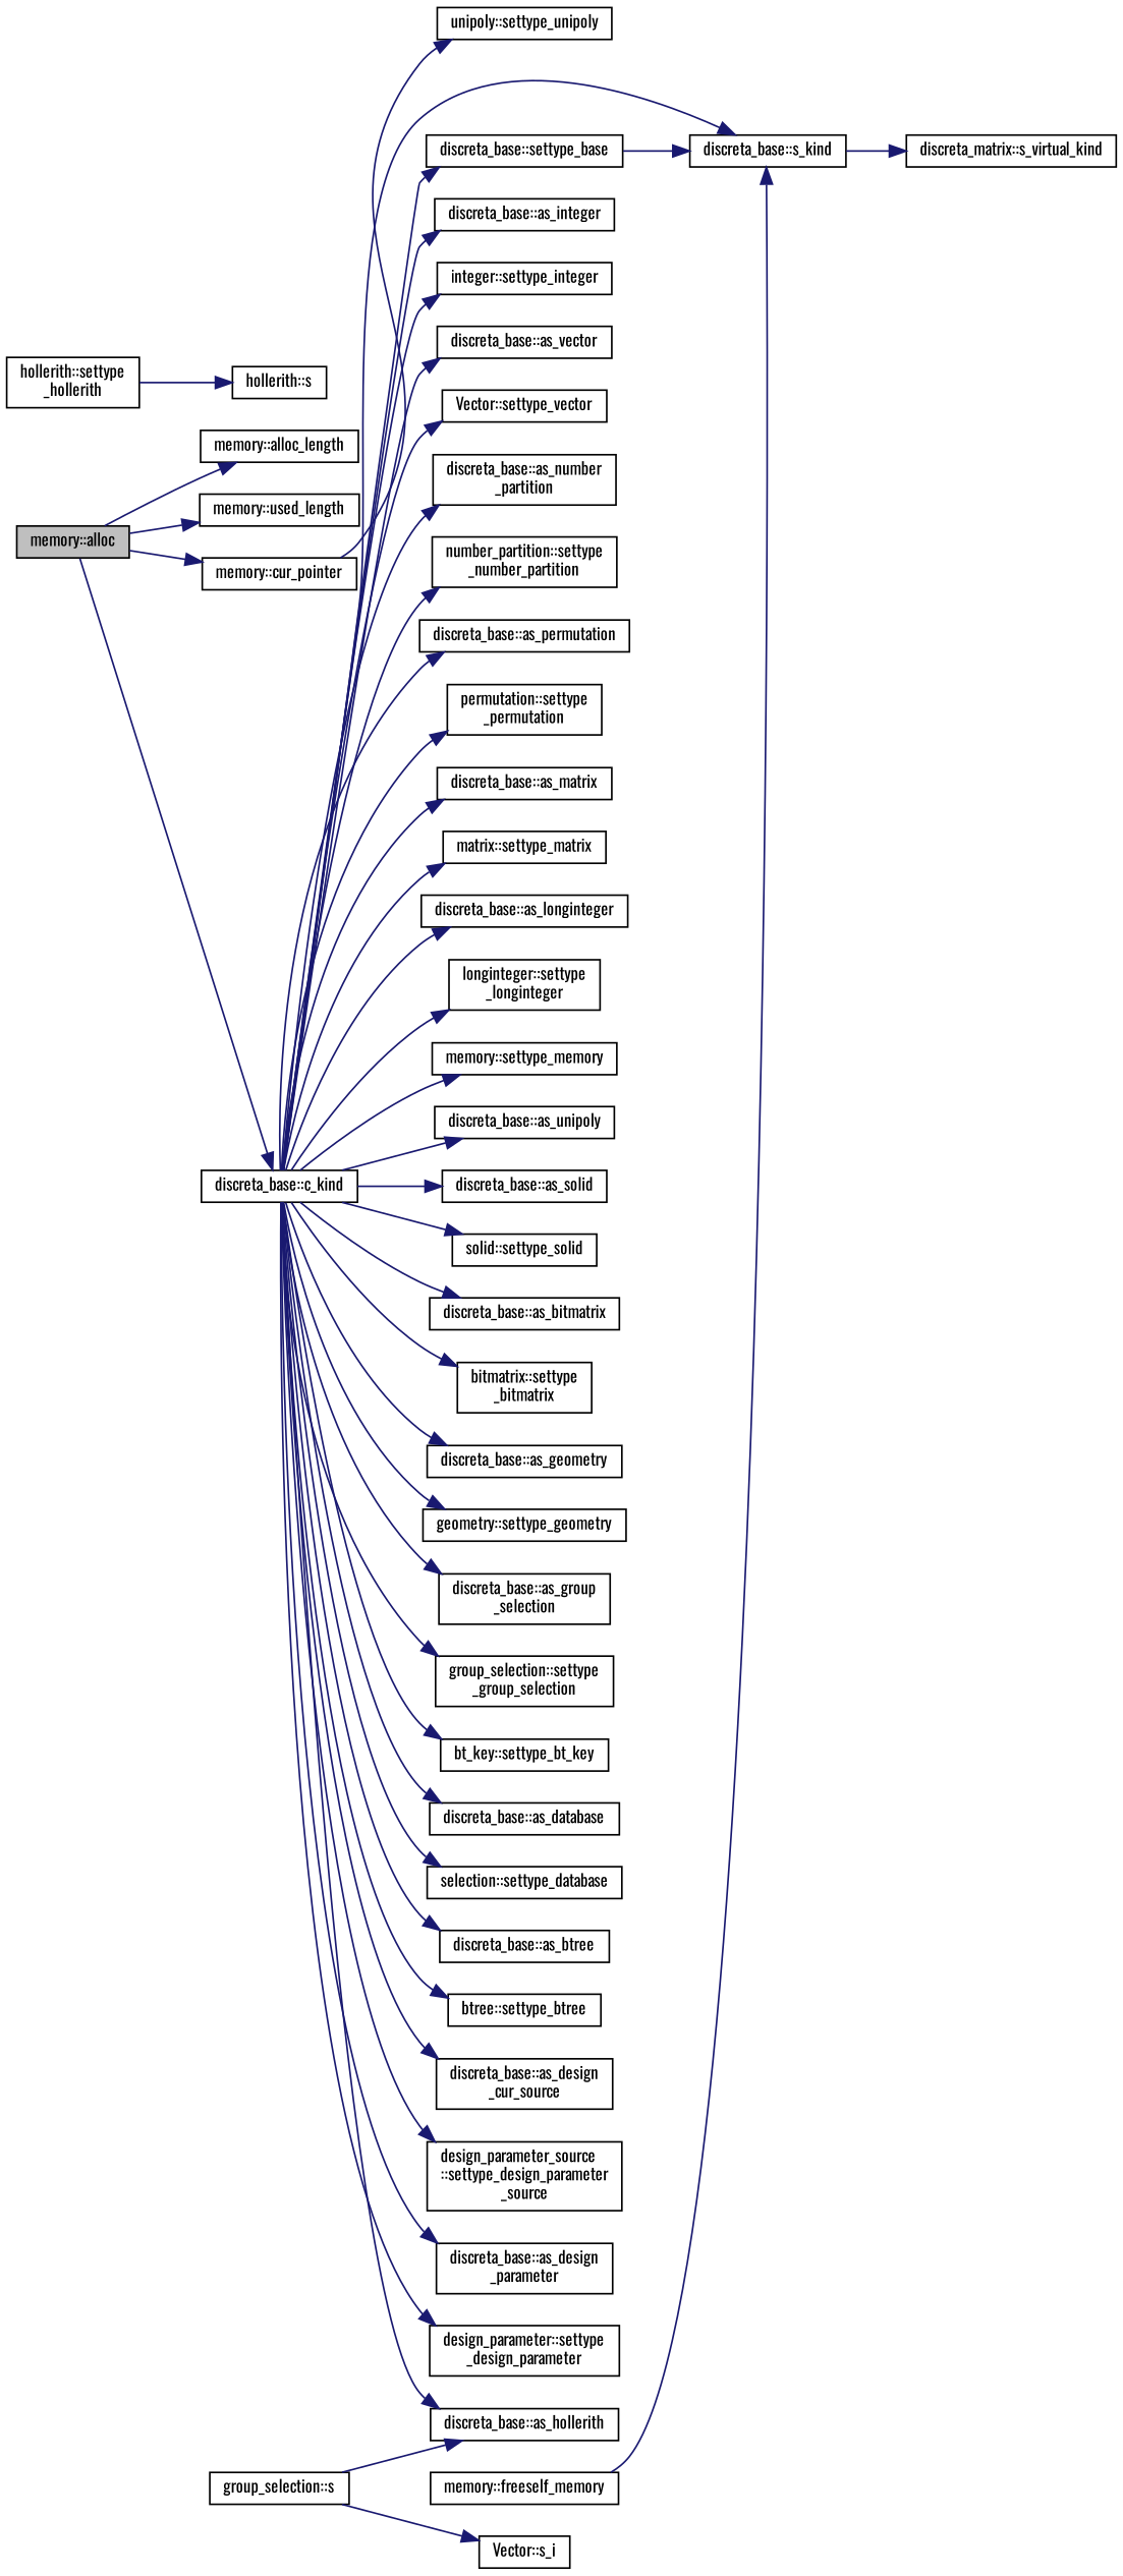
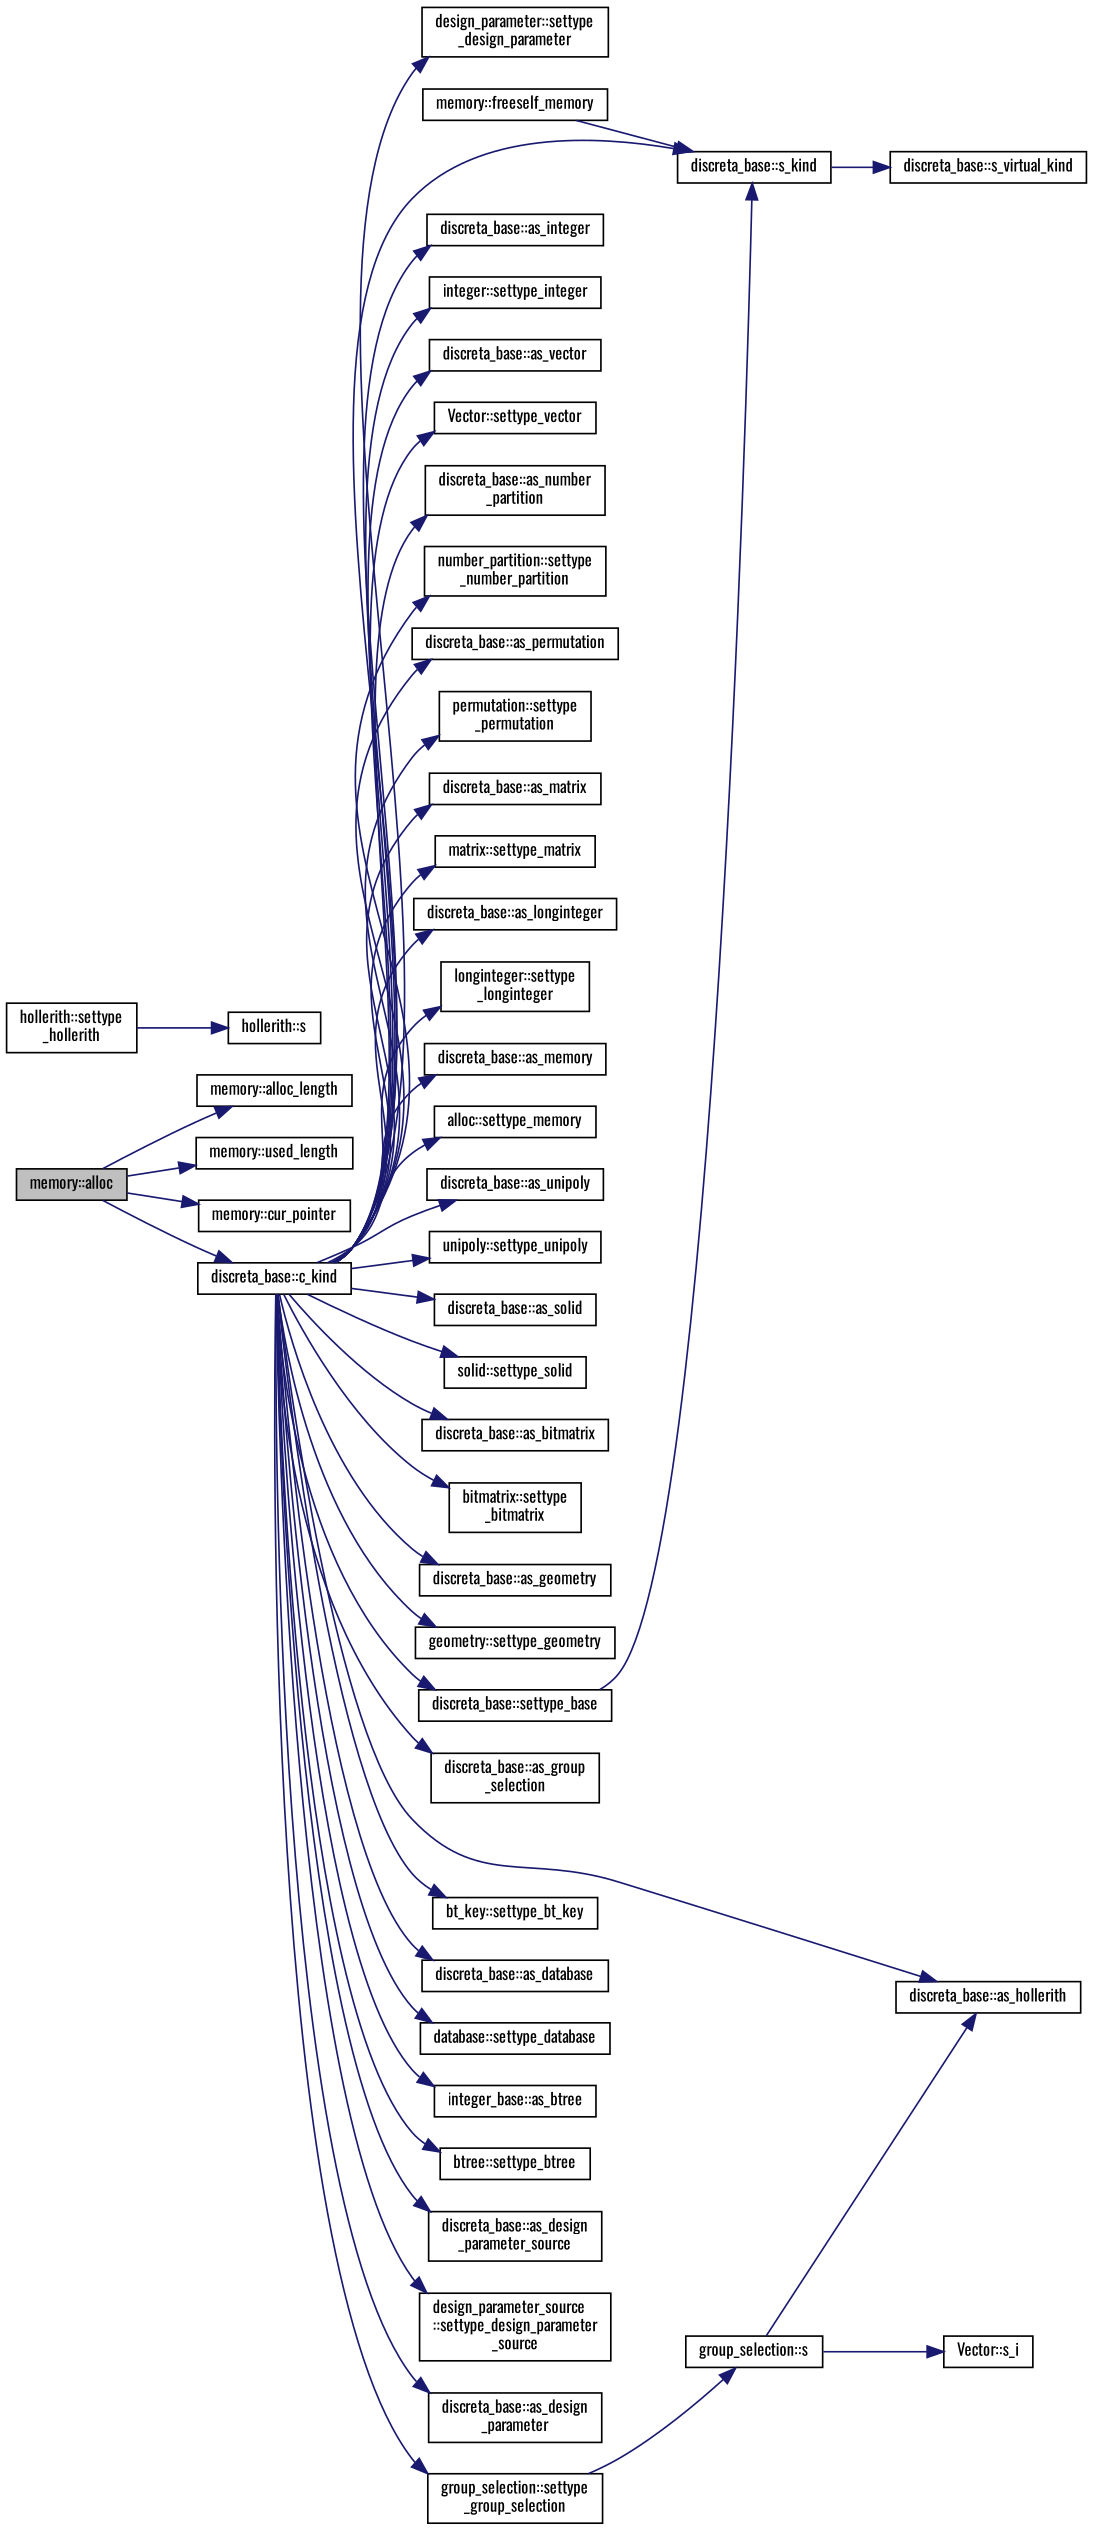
  digraph {
    fontname=Oswald
    rankdir=LR
    node [color=black fillcolor=white fontname=Oswald fontsize=10 shape=record style=filled]
    edge [color=midnightblue fontname=Oswald fontsize=10 labelfontname=Helvetica labelfontsize=10 style=solid]
    n1 [fillcolor=grey75 fontcolor=black height=0.2 label="memory::alloc" width=0.4]
    n2 [height=0.2 label="memory::alloc_length" width=0.4]
    n3 [height=0.2 label="memory::used_length" width=0.4]
    n4 [height=0.2 label="memory::cur_pointer" width=0.4]
    n5 [height=0.2 label="discreta_base::c_kind" width=0.4]
    n6 [height=0.2 label="memory::freeself_memory" width=0.4]
    n7 [height=0.2 label="discreta_base::s_kind" width=0.4]
    n8 [height=0.2 label="discreta_base::settype_base" width=0.4]
    n9 [height=0.2 label="discreta_base::as_integer" width=0.4]
    n10 [height=0.2 label="integer::settype_integer" width=0.4]
    n11 [height=0.2 label="discreta_base::as_vector" width=0.4]
    n12 [height=0.2 label="Vector::settype_vector" width=0.4]
    n13 [height=0.2 label="discreta_base::as_number\l_partition" width=0.4]
    n14 [height=0.2 label="number_partition::settype\l_number_partition" width=0.4]
    n15 [height=0.2 label="discreta_base::as_permutation" width=0.4]
    n16 [height=0.2 label="permutation::settype\l_permutation" width=0.4]
    n17 [height=0.2 label="discreta_base::as_matrix" width=0.4]
    n18 [height=0.2 label="matrix::settype_matrix" width=0.4]
    n19 [height=0.2 label="discreta_base::as_longinteger" width=0.4]
    n20 [height=0.2 label="longinteger::settype\l_longinteger" width=0.4]
-   n22 [height=0.2 label="memory::settype_memory" width=0.4]
+   n21 [height=0.2 label="discreta_base::as_memory" width=0.4]
+   n22 [height=0.2 label="alloc::settype_memory" width=0.4]
    n23 [height=0.2 label="discreta_base::as_unipoly" width=0.4]
    n24 [height=0.2 label="unipoly::settype_unipoly" width=0.4]
    n25 [height=0.2 label="discreta_base::as_solid" width=0.4]
    n26 [height=0.2 label="solid::settype_solid" width=0.4]
    n27 [height=0.2 label="discreta_base::as_bitmatrix" width=0.4]
    n28 [height=0.2 label="bitmatrix::settype\l_bitmatrix" width=0.4]
    n29 [height=0.2 label="discreta_base::as_geometry" width=0.4]
    n30 [height=0.2 label="geometry::settype_geometry" width=0.4]
    n31 [height=0.2 label="discreta_base::as_hollerith" width=0.4]
    n32 [height=0.2 label="discreta_base::as_group\l_selection" width=0.4]
    n33 [height=0.2 label="group_selection::settype\l_group_selection" width=0.4]
    n34 [height=0.2 label="bt_key::settype_bt_key" width=0.4]
    n35 [height=0.2 label="discreta_base::as_database" width=0.4]
-   n36 [height=0.2 label="selection::settype_database" width=0.4]
-   n37 [height=0.2 label="discreta_base::as_btree" width=0.4]
+   n36 [height=0.2 label="database::settype_database" width=0.4]
+   n37 [height=0.2 label="integer_base::as_btree" width=0.4]
    n38 [height=0.2 label="btree::settype_btree" width=0.4]
-   n39 [height=0.2 label="discreta_base::as_design\l_cur_source" width=0.4]
+   n39 [height=0.2 label="discreta_base::as_design\l_parameter_source" width=0.4]
    n40 [height=0.2 label="design_parameter_source\l::settype_design_parameter\l_source" width=0.4]
    n41 [height=0.2 label="discreta_base::as_design\l_parameter" width=0.4]
    n42 [height=0.2 label="design_parameter::settype\l_design_parameter" width=0.4]
-   n43 [height=0.2 label="discreta_matrix::s_virtual_kind" width=0.4]
+   n43 [height=0.2 label="discreta_base::s_virtual_kind" width=0.4]
    n44 [height=0.2 label="hollerith::settype\l_hollerith" width=0.4]
    n45 [height=0.2 label="hollerith::s" width=0.4]
    n46 [height=0.2 label="group_selection::s" width=0.4]
    n47 [height=0.2 label="Vector::s_i" width=0.4]
    n1 -> n2
    n1 -> n3
    n1 -> n4
    n1 -> n5
    n5 -> n7
    n5 -> n8
    n5 -> n9
    n5 -> n10
    n5 -> n11
    n5 -> n12
    n5 -> n13
    n5 -> n14
    n5 -> n15
    n5 -> n16
    n5 -> n17
    n5 -> n18
    n5 -> n19
    n5 -> n20
+   n5 -> n21
    n5 -> n22
    n5 -> n23
-   n4 -> n24
+   n5 -> n24
    n5 -> n25
    n5 -> n26
    n5 -> n27
    n5 -> n28
    n5 -> n29
    n5 -> n30
    n5 -> n31
    n5 -> n32
    n5 -> n33
    n5 -> n34
    n5 -> n35
    n5 -> n36
    n5 -> n37
    n5 -> n38
    n5 -> n39
    n5 -> n40
    n5 -> n41
    n5 -> n42
    n6 -> n7
    n7 -> n43
    n8 -> n7
+   n33 -> n46
    n44 -> n45
    n46 -> n31
    n46 -> n47
  }
